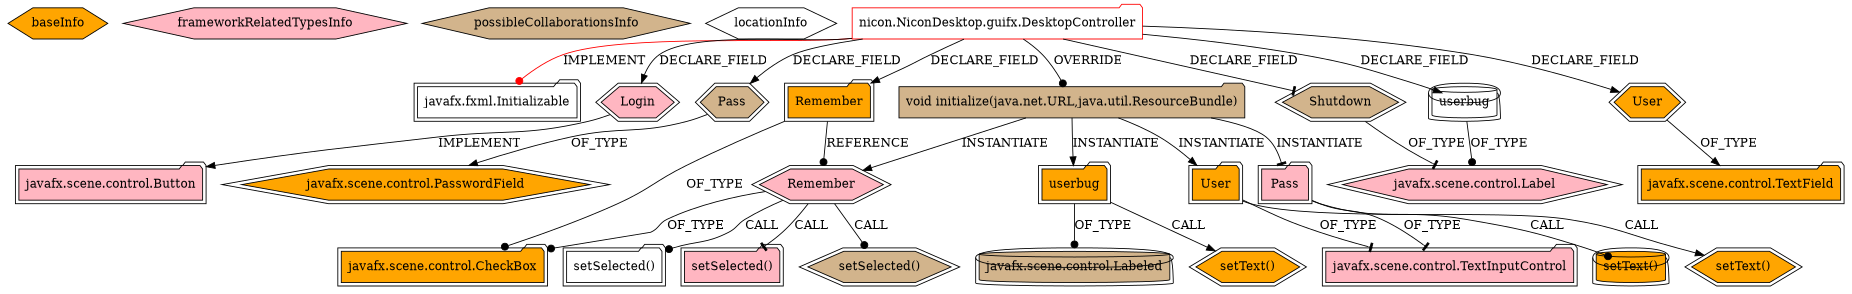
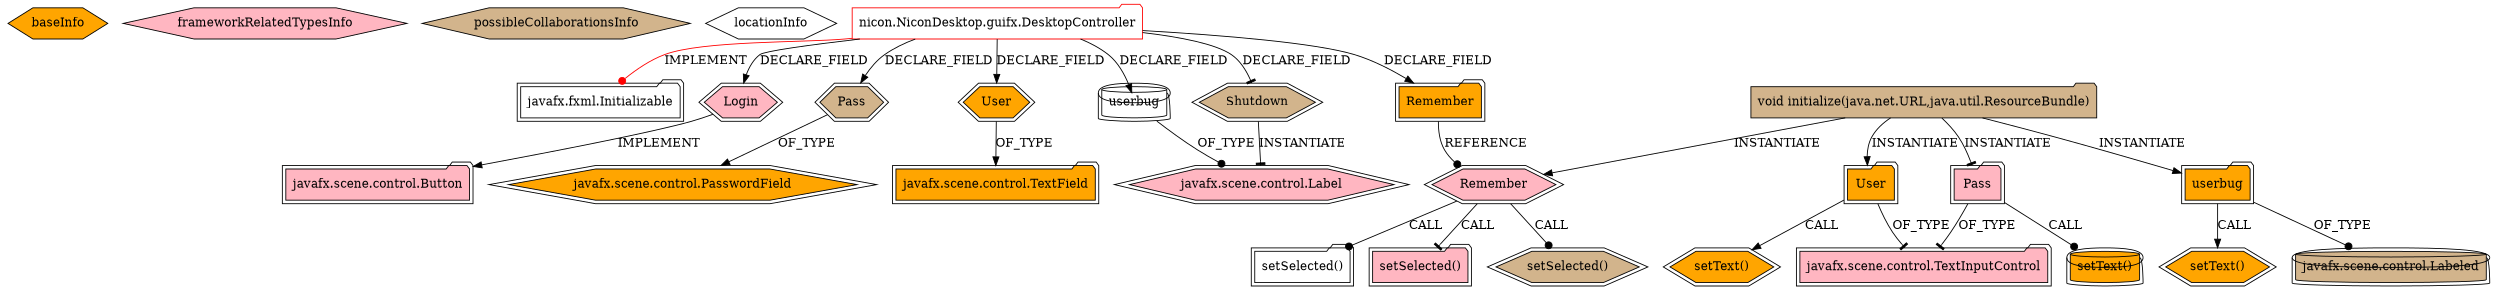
  digraph {
    node [fillcolor=orange shape=hexagon style=filled isFrameworkType=true vertexType=FRAMEWORK_CLASS_TYPE peripheries=2]
    edge [arrowhead=normal]
    baseInfo [category=extension_graph graphId=2536 isAnonymous=false possibleRelation=false isFrameworkType="" vertexType="" peripheries=""]
    frameworkRelatedTypesInfo [0="javafx.fxml.Initializable" fillcolor=lightpink isFrameworkType="" vertexType="" peripheries=""]
    possibleCollaborationsInfo [fillcolor=tan isFrameworkType="" vertexType="" peripheries=""]
    locationInfo [contextSignature=DesktopController filePath="/dony1990-ProsDesktop/ProsDesktop-master/src/nicon/NiconDesktop/guifx/DesktopController.java" fillcolor=white graphId=2536 projectName="dony1990-ProsDesktop" isFrameworkType="" vertexType="" peripheries=""]
    n5 [color=red fillcolor=white isFrameworkType=false label="nicon.NiconDesktop.guifx.DesktopController" shape=folder vertexType=ROOT_CLIENT_CLASS_DECLARATION peripheries=""]
    n6 [fillcolor=white label="javafx.fxml.Initializable" shape=folder vertexType=FRAMEWORK_INTERFACE_TYPE]
    n7 [fillcolor=lightpink label=Login vertexType=FIELD_DECLARATION]
    n8 [fillcolor=tan label=Pass vertexType=FIELD_DECLARATION]
    n9 [label=Remember shape=folder vertexType=FIELD_DECLARATION]
    n10 [fillcolor=tan label=Shutdown vertexType=FIELD_DECLARATION]
    n11 [label=User vertexType=FIELD_DECLARATION]
    n12 [fillcolor=white label=userbug shape=cylinder vertexType=FIELD_DECLARATION]
    n13 [fillcolor=tan isFrameworkType=false label="void initialize(java.net.URL,java.util.ResourceBundle)" shape=folder vertexType=OVERRIDING_METHOD_DECLARATION peripheries=""]
    n14 [fillcolor=lightpink label="javafx.scene.control.Button" shape=folder]
    n15 [label="javafx.scene.control.PasswordField"]
-   n16 [label="javafx.scene.control.CheckBox" shape=folder]
    n17 [fillcolor=lightpink label=Remember vertexType=VARIABLE_EXPRESION]
    n18 [fillcolor=lightpink label="javafx.scene.control.Label"]
    n19 [label="javafx.scene.control.TextField" shape=folder]
    n20 [label=userbug shape=folder vertexType=VARIABLE_EXPRESION]
    n21 [label=User shape=folder vertexType=VARIABLE_EXPRESION]
    n22 [fillcolor=lightpink label=Pass shape=folder vertexType=VARIABLE_EXPRESION]
    n23 [fillcolor=white label="setSelected()" shape=folder vertexType=INSIDE_CALL]
    n24 [fillcolor=lightpink label="setSelected()" shape=folder vertexType=INSIDE_CALL]
    n25 [fillcolor=tan label="setSelected()" vertexType=INSIDE_CALL]
    n26 [fillcolor=tan label="javafx.scene.control.Labeled" shape=cylinder]
    n27 [label="setText()" vertexType=INSIDE_CALL]
    n28 [fillcolor=lightpink label="javafx.scene.control.TextInputControl" shape=folder]
    n29 [label="setText()" vertexType=INSIDE_CALL]
    n30 [label="setText()" shape=cylinder vertexType=INSIDE_CALL]
    n5 -> n6 [arrowhead=dot color=red label=IMPLEMENT]
    n5 -> n7 [label=DECLARE_FIELD]
    n5 -> n8 [label=DECLARE_FIELD]
    n5 -> n9 [label=DECLARE_FIELD]
    n5 -> n10 [arrowhead=tee label=DECLARE_FIELD]
    n5 -> n11 [label=DECLARE_FIELD]
    n5 -> n12 [label=DECLARE_FIELD]
-   n5 -> n13 [arrowhead=dot label=OVERRIDE]
    n7 -> n14 [label=IMPLEMENT]
    n8 -> n15 [label=OF_TYPE]
-   n9 -> n16 [arrowhead=dot label=OF_TYPE]
    n9 -> n17 [arrowhead=dot label=REFERENCE]
-   n10 -> n18 [arrowhead=tee label=OF_TYPE]
+   n10 -> n18 [arrowhead=tee label=INSTANTIATE]
    n11 -> n19 [label=OF_TYPE]
    n12 -> n18 [arrowhead=dot label=OF_TYPE]
    n13 -> n17 [label=INSTANTIATE]
    n13 -> n20 [label=INSTANTIATE]
    n13 -> n21 [label=INSTANTIATE]
    n13 -> n22 [arrowhead=tee label=INSTANTIATE]
-   n17 -> n16 [arrowhead=dot label=OF_TYPE]
    n17 -> n23 [arrowhead=dot label=CALL]
    n17 -> n24 [arrowhead=tee label=CALL]
    n17 -> n25 [arrowhead=dot label=CALL]
    n20 -> n26 [arrowhead=dot label=OF_TYPE]
    n20 -> n27 [label=CALL]
    n21 -> n28 [arrowhead=tee label=OF_TYPE]
    n21 -> n29 [label=CALL]
    n22 -> n28 [arrowhead=tee label=OF_TYPE]
    n22 -> n30 [arrowhead=dot label=CALL]
  }
